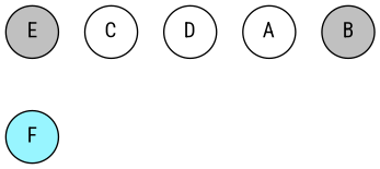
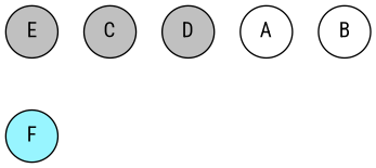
  graph {
    fontname="Roboto Condensed"
    mindist=.1
    node [fillcolor=white fontname="Roboto Condensed" margin=0 shape=circle style=filled]
    edge [fontname="Roboto Condensed" style=invis]
    E [fillcolor=gray]
    F [fillcolor=cadetblue1]
-   C
-   D
+   C [fillcolor=gray]
+   D [fillcolor=gray]
    A
-   B [fillcolor=gray]
+   B
    subgraph sub_1 {
      E
      F
    }
    E -- F
    F -- F
  }
